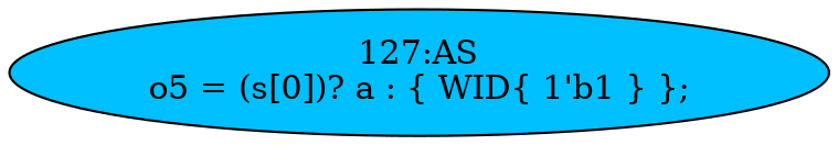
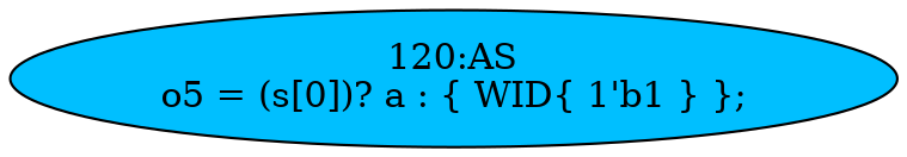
  strict digraph {
-   n1 [ast="<pyverilog.vparser.ast.Assign object at 0x7f5d26f39ed0>" def_var="['o5']" fillcolor=deepskyblue label="127:AS\no5 = (s[0])? a : { WID{ 1'b1 } };" statements="[]" style=filled typ=Assign use_var="['s', 'a']"]
+   n1 [ast="<pyverilog.vparser.ast.Assign object at 0x7f5d26f39ed0>" def_var="['o5']" fillcolor=deepskyblue label="120:AS\no5 = (s[0])? a : { WID{ 1'b1 } };" statements="[]" style=filled typ=Assign use_var="['s', 'a']"]
  }
